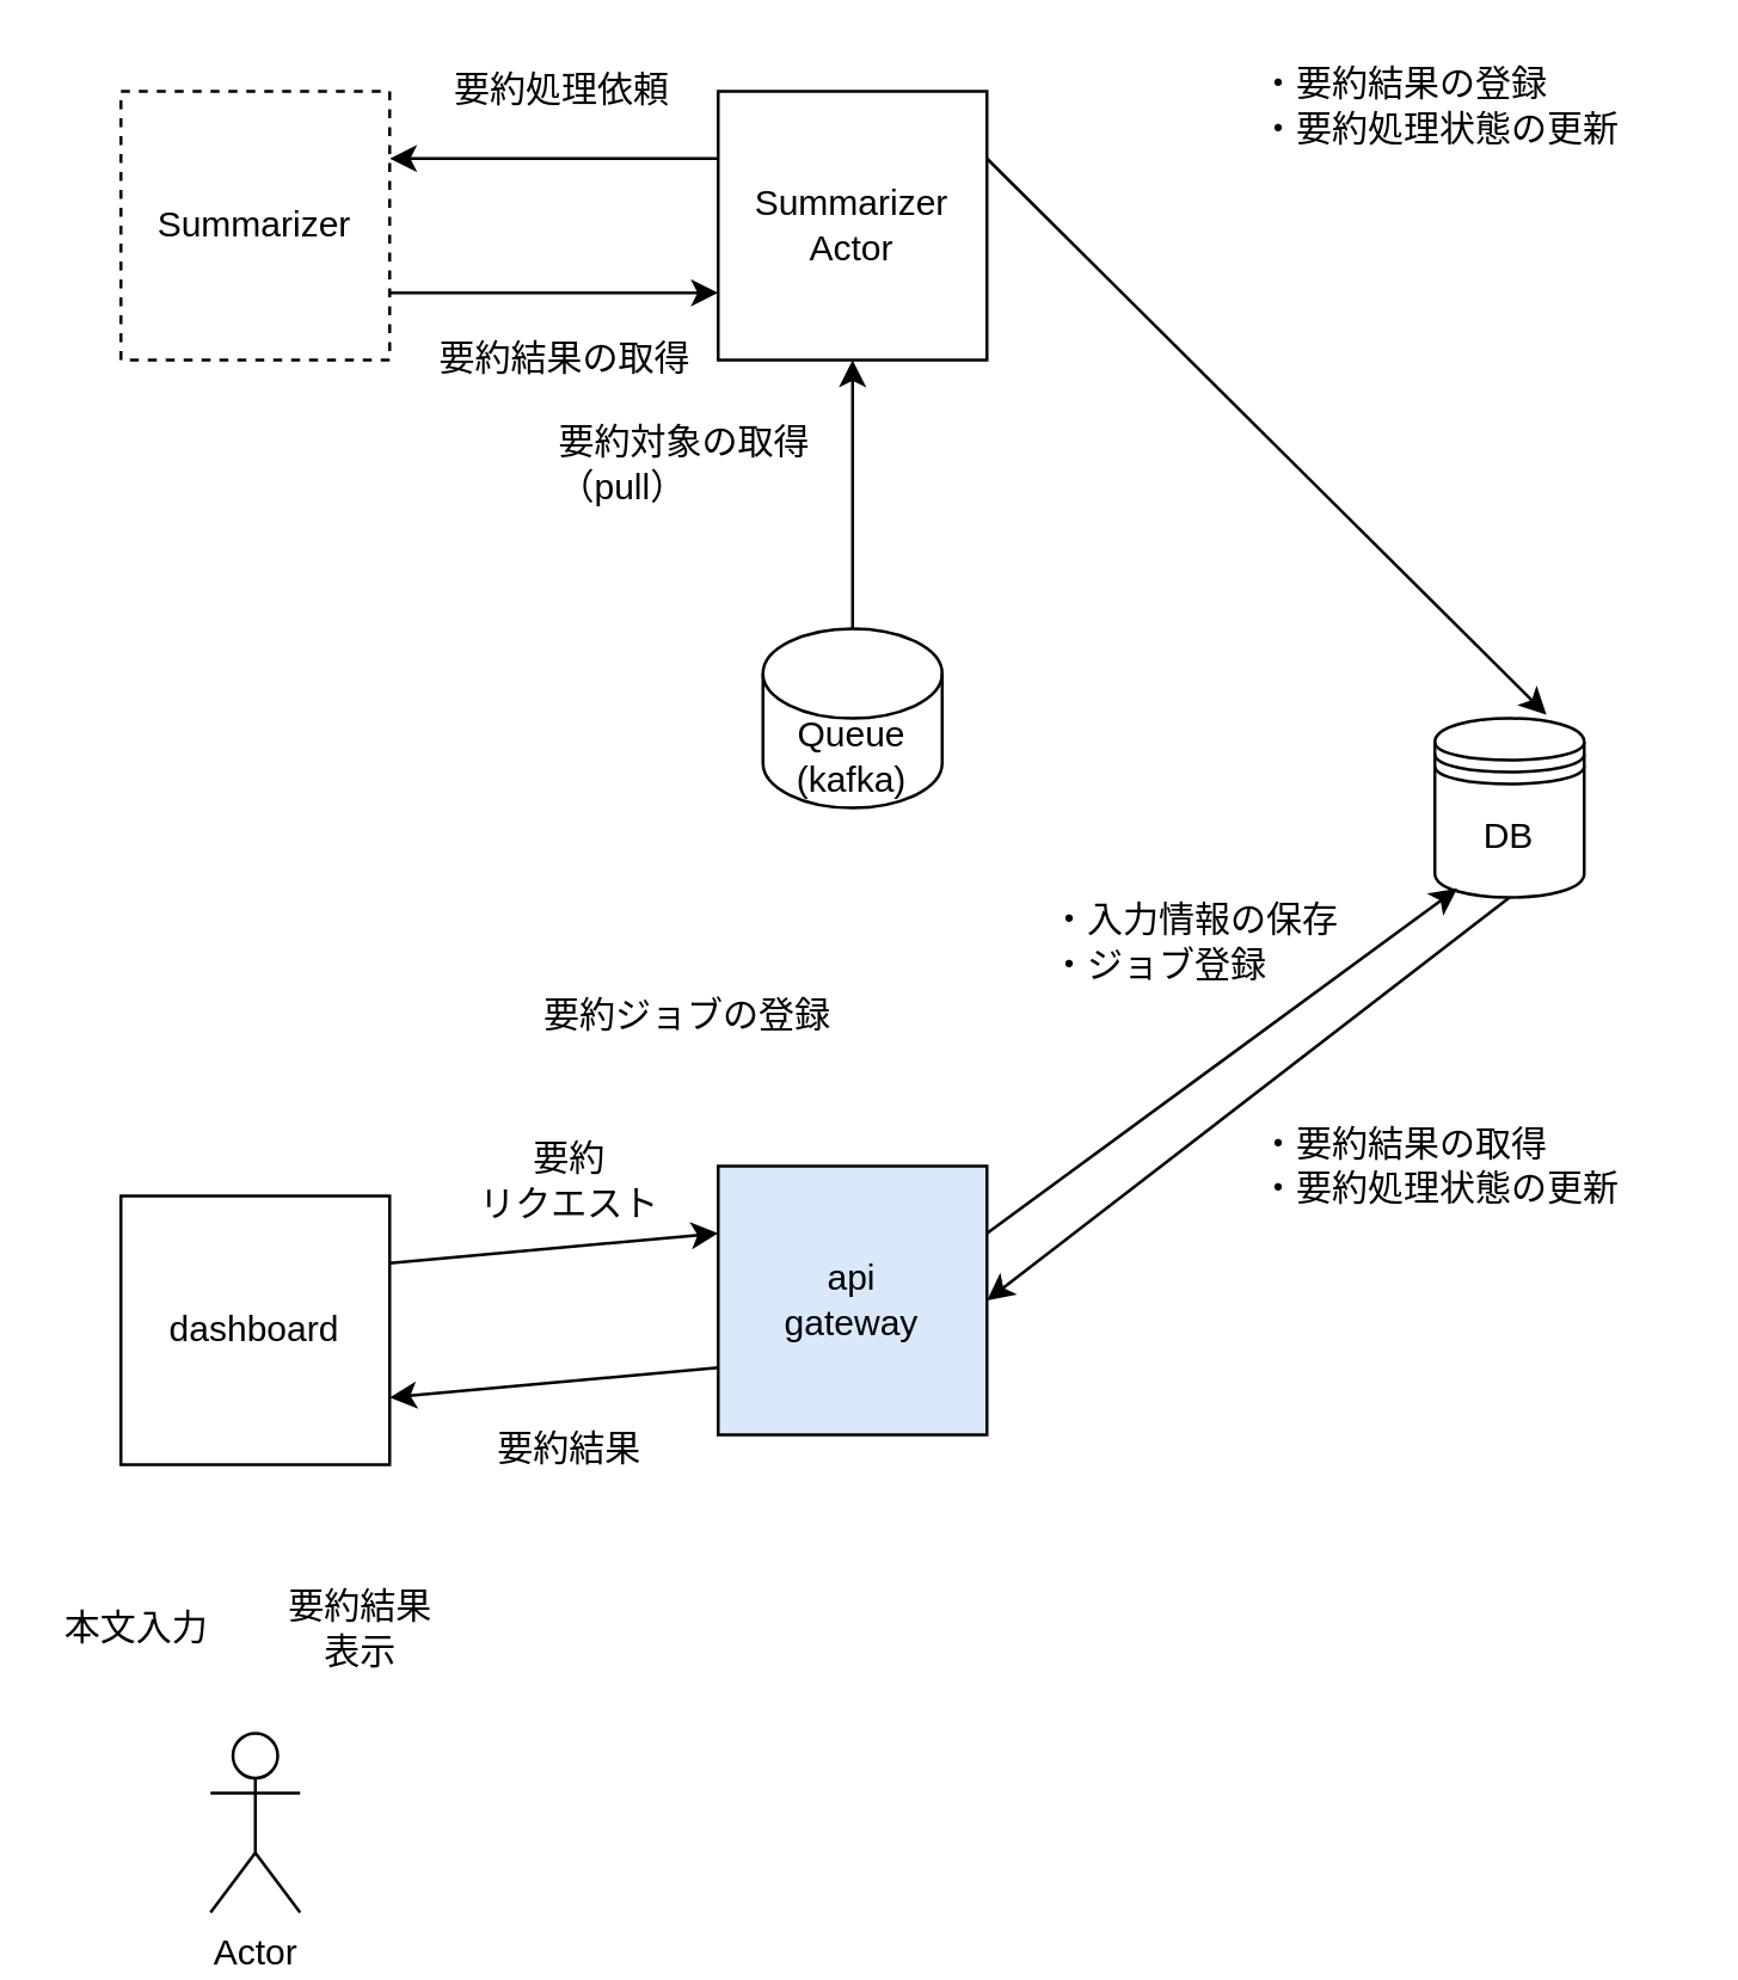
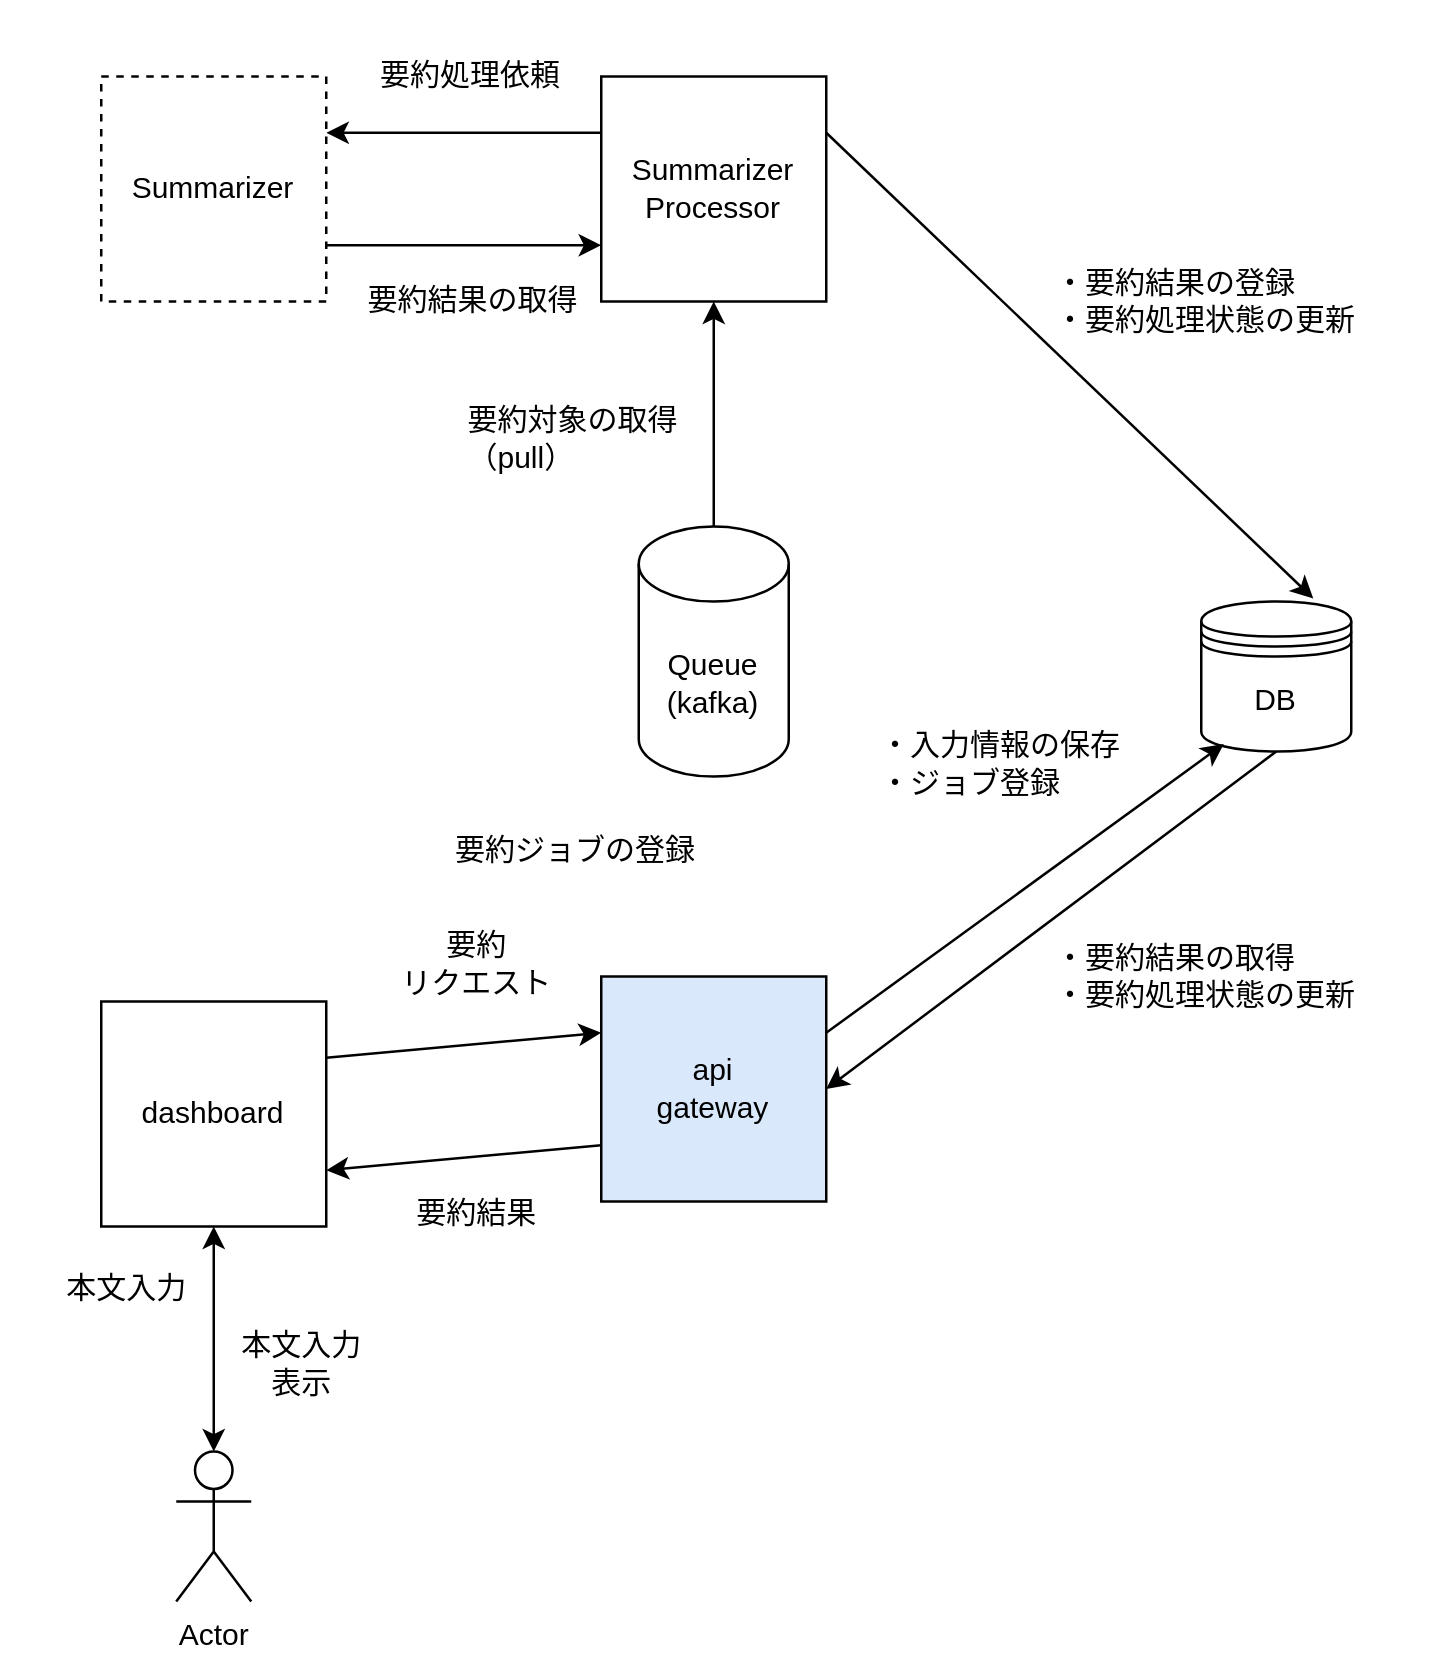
  <mxCell id="0" />
  <mxCell id="1" parent="0" />
  <mxCell id="2" style="edgeStyle=none;html=1;exitX=0.5;exitY=1;exitDx=0;exitDy=0;entryX=1;entryY=0.5;entryDx=0;entryDy=0;startArrow=none;startFill=0;" parent="1" source="3" target="9" edge="1"><mxGeometry relative="1" as="geometry" /></mxCell>
- <mxCell id="3" value="DB" style="shape=datastore;whiteSpace=wrap;html=1;" parent="1" vertex="1"><mxGeometry x="480" y="240" width="50" height="60" as="geometry" /></mxCell>
+ <mxCell id="3" value="DB" style="shape=datastore;whiteSpace=wrap;html=1;" parent="1" vertex="1"><mxGeometry x="480" y="240" width="60" height="60" as="geometry" /></mxCell>
  <mxCell id="4" style="edgeStyle=none;html=1;exitX=1;exitY=0.25;exitDx=0;exitDy=0;entryX=0;entryY=0.25;entryDx=0;entryDy=0;" parent="1" source="6" target="9" edge="1"><mxGeometry relative="1" as="geometry" /></mxCell>
+ <mxCell id="5" style="edgeStyle=none;html=1;exitX=0.5;exitY=1;exitDx=0;exitDy=0;entryX=0.5;entryY=0;entryDx=0;entryDy=0;entryPerimeter=0;startArrow=classic;startFill=1;" parent="1" source="6" target="17" edge="1"><mxGeometry relative="1" as="geometry" /></mxCell>
  <mxCell id="6" value="dashboard" style="whiteSpace=wrap;html=1;aspect=fixed;" parent="1" vertex="1"><mxGeometry x="40" y="400" width="90" height="90" as="geometry" /></mxCell>
  <mxCell id="7" style="edgeStyle=none;html=1;exitX=0;exitY=0.75;exitDx=0;exitDy=0;entryX=1;entryY=0.75;entryDx=0;entryDy=0;" parent="1" source="9" target="6" edge="1"><mxGeometry relative="1" as="geometry" /></mxCell>
  <mxCell id="8" style="edgeStyle=none;html=1;exitX=1;exitY=0.25;exitDx=0;exitDy=0;entryX=0.15;entryY=0.95;entryDx=0;entryDy=0;entryPerimeter=0;startArrow=none;startFill=0;endArrow=classic;endFill=1;" parent="1" source="9" target="3" edge="1"><mxGeometry relative="1" as="geometry" /></mxCell>
  <mxCell id="9" value="api&lt;br&gt;gateway" style="whiteSpace=wrap;html=1;aspect=fixed;fillColor=#dae8fc;" parent="1" vertex="1"><mxGeometry x="240" y="390" width="90" height="90" as="geometry" /></mxCell>
  <mxCell id="10" style="edgeStyle=none;html=1;exitX=0.5;exitY=0;exitDx=0;exitDy=0;exitPerimeter=0;entryX=0.5;entryY=1;entryDx=0;entryDy=0;" parent="1" source="11" target="14" edge="1"><mxGeometry relative="1" as="geometry" /></mxCell>
- <mxCell id="11" value="Queue&lt;br&gt;(kafka)" style="shape=cylinder3;whiteSpace=wrap;html=1;boundedLbl=1;backgroundOutline=1;size=15;" parent="1" vertex="1"><mxGeometry x="255" y="210" width="60" height="60" as="geometry" /></mxCell>
+ <mxCell id="11" value="Queue&lt;br&gt;(kafka)" style="shape=cylinder3;whiteSpace=wrap;html=1;boundedLbl=1;backgroundOutline=1;size=15;" parent="1" vertex="1"><mxGeometry x="255" y="210" width="60" height="100" as="geometry" /></mxCell>
  <mxCell id="12" style="edgeStyle=none;html=1;exitX=0;exitY=0.25;exitDx=0;exitDy=0;entryX=1;entryY=0.25;entryDx=0;entryDy=0;" parent="1" source="14" target="16" edge="1"><mxGeometry relative="1" as="geometry" /></mxCell>
  <mxCell id="13" style="edgeStyle=none;html=1;exitX=1;exitY=0.25;exitDx=0;exitDy=0;entryX=0.747;entryY=-0.02;entryDx=0;entryDy=0;entryPerimeter=0;startArrow=none;startFill=0;endArrow=classic;endFill=1;" parent="1" source="14" target="3" edge="1"><mxGeometry relative="1" as="geometry" /></mxCell>
- <mxCell id="14" value="Summarizer&lt;br&gt;Actor" style="whiteSpace=wrap;html=1;aspect=fixed;" parent="1" vertex="1"><mxGeometry x="240" y="30" width="90" height="90" as="geometry" /></mxCell>
+ <mxCell id="14" value="Summarizer&lt;br&gt;Processor" style="whiteSpace=wrap;html=1;aspect=fixed;" parent="1" vertex="1"><mxGeometry x="240" y="30" width="90" height="90" as="geometry" /></mxCell>
  <mxCell id="15" style="edgeStyle=none;html=1;exitX=1;exitY=0.75;exitDx=0;exitDy=0;entryX=0;entryY=0.75;entryDx=0;entryDy=0;" parent="1" source="16" target="14" edge="1"><mxGeometry relative="1" as="geometry" /></mxCell>
  <mxCell id="16" value="Summarizer" style="whiteSpace=wrap;html=1;aspect=fixed;dashed=1;" parent="1" vertex="1"><mxGeometry x="40" y="30" width="90" height="90" as="geometry" /></mxCell>
  <mxCell id="17" value="Actor" style="shape=umlActor;verticalLabelPosition=bottom;verticalAlign=top;html=1;outlineConnect=0;" parent="1" vertex="1"><mxGeometry x="70" y="580" width="30" height="60" as="geometry" /></mxCell>
- <mxCell id="18" value="要約&lt;br&gt;リクエスト" style="text;html=1;resizable=0;autosize=1;align=center;verticalAlign=middle;points=[];fillColor=none;strokeColor=none;rounded=0;" parent="1" vertex="1"><mxGeometry x="150" y="380" width="80" height="30" as="geometry" /></mxCell>
+ <mxCell id="18" value="要約&lt;br&gt;リクエスト" style="text;html=1;resizable=0;autosize=1;align=center;verticalAlign=middle;points=[];fillColor=none;strokeColor=none;rounded=0;" parent="1" vertex="1"><mxGeometry x="150" y="370" width="80" height="30" as="geometry" /></mxCell>
  <mxCell id="19" value="要約結果" style="text;html=1;resizable=0;autosize=1;align=center;verticalAlign=middle;points=[];fillColor=none;strokeColor=none;rounded=0;" parent="1" vertex="1"><mxGeometry x="160" y="475" width="60" height="20" as="geometry" /></mxCell>
- <mxCell id="20" value="要約結果&lt;br&gt;表示" style="text;html=1;resizable=0;autosize=1;align=center;verticalAlign=middle;points=[];fillColor=none;strokeColor=none;rounded=0;" parent="1" vertex="1"><mxGeometry x="90" y="530" width="60" height="30" as="geometry" /></mxCell>
- <mxCell id="21" value="本文入力" style="text;html=1;resizable=0;autosize=1;align=center;verticalAlign=middle;points=[];fillColor=none;strokeColor=none;rounded=0;" parent="1" vertex="1"><mxGeometry x="15" y="535" width="60" height="20" as="geometry" /></mxCell>
- <mxCell id="22" value="・入力情報の保存&lt;br&gt;・ジョブ登録" style="text;html=1;resizable=0;autosize=1;align=left;verticalAlign=middle;points=[];fillColor=none;strokeColor=none;rounded=0;" parent="1" vertex="1"><mxGeometry x="350" y="300" width="110" height="30" as="geometry" /></mxCell>
+ <mxCell id="20" value="本文入力&lt;br&gt;表示" style="text;html=1;resizable=0;autosize=1;align=center;verticalAlign=middle;points=[];fillColor=none;strokeColor=none;rounded=0;" parent="1" vertex="1"><mxGeometry x="90" y="530" width="60" height="30" as="geometry" /></mxCell>
+ <mxCell id="21" value="本文入力" style="text;html=1;resizable=0;autosize=1;align=center;verticalAlign=middle;points=[];fillColor=none;strokeColor=none;rounded=0;" parent="1" vertex="1"><mxGeometry x="20" y="505" width="60" height="20" as="geometry" /></mxCell>
+ <mxCell id="22" value="・入力情報の保存&lt;br&gt;・ジョブ登録" style="text;html=1;resizable=0;autosize=1;align=left;verticalAlign=middle;points=[];fillColor=none;strokeColor=none;rounded=0;" parent="1" vertex="1"><mxGeometry x="350" y="290" width="110" height="30" as="geometry" /></mxCell>
  <mxCell id="23" value="・要約結果の取得&lt;br&gt;・要約処理状態の更新" style="text;html=1;resizable=0;autosize=1;align=left;verticalAlign=middle;points=[];fillColor=none;strokeColor=none;rounded=0;" parent="1" vertex="1"><mxGeometry x="420" y="375" width="140" height="30" as="geometry" /></mxCell>
  <mxCell id="24" value="要約ジョブの登録" style="text;html=1;resizable=0;autosize=1;align=left;verticalAlign=middle;points=[];fillColor=none;strokeColor=none;rounded=0;" parent="1" vertex="1"><mxGeometry x="180" y="330" width="110" height="20" as="geometry" /></mxCell>
- <mxCell id="25" value="要約対象の取得&lt;br&gt;（pull）" style="text;html=1;resizable=0;autosize=1;align=left;verticalAlign=middle;points=[];fillColor=none;strokeColor=none;rounded=0;" parent="1" vertex="1"><mxGeometry x="185" y="140" width="100" height="30" as="geometry" /></mxCell>
+ <mxCell id="25" value="要約対象の取得&lt;br&gt;（pull）" style="text;html=1;resizable=0;autosize=1;align=left;verticalAlign=middle;points=[];fillColor=none;strokeColor=none;rounded=0;" parent="1" vertex="1"><mxGeometry x="185" y="160" width="100" height="30" as="geometry" /></mxCell>
  <mxCell id="26" value="要約処理依頼" style="text;html=1;resizable=0;autosize=1;align=left;verticalAlign=middle;points=[];fillColor=none;strokeColor=none;rounded=0;" parent="1" vertex="1"><mxGeometry x="150" y="20" width="90" height="20" as="geometry" /></mxCell>
  <mxCell id="27" value="要約結果の取得" style="text;html=1;resizable=0;autosize=1;align=left;verticalAlign=middle;points=[];fillColor=none;strokeColor=none;rounded=0;" parent="1" vertex="1"><mxGeometry x="145" y="110" width="100" height="20" as="geometry" /></mxCell>
- <mxCell id="28" value="・要約結果の登録&lt;br&gt;・要約処理状態の更新" style="text;html=1;resizable=0;autosize=1;align=left;verticalAlign=middle;points=[];fillColor=none;strokeColor=none;rounded=0;" parent="1" vertex="1"><mxGeometry x="420" y="20" width="140" height="30" as="geometry" /></mxCell>
+ <mxCell id="28" value="・要約結果の登録&lt;br&gt;・要約処理状態の更新" style="text;html=1;resizable=0;autosize=1;align=left;verticalAlign=middle;points=[];fillColor=none;strokeColor=none;rounded=0;" parent="1" vertex="1"><mxGeometry x="420" y="105" width="140" height="30" as="geometry" /></mxCell>
